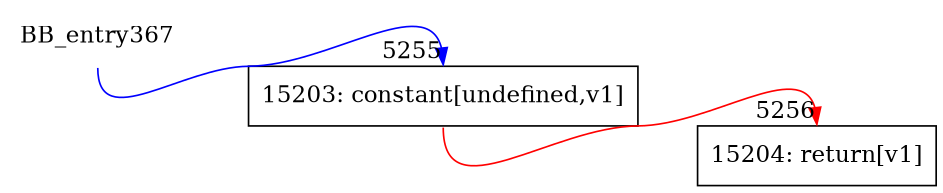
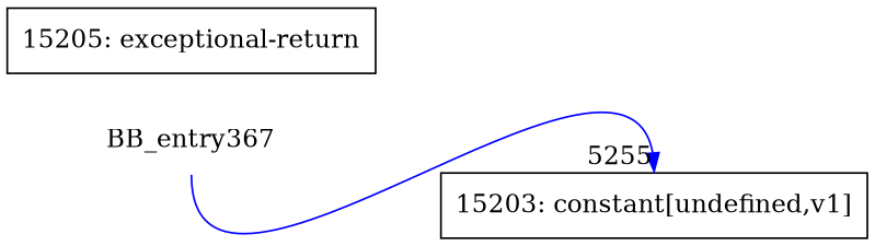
  digraph {
    rankdir=LR
    node [shape=record]
    edge [headport=n tailport=s]
    n1 [label=BB_entry367 shape=none]
    n2 [label="{15203: constant[undefined,v1]}"]
-   n3 [label="{15204: return[v1]}"]
+   n4 [label="{15205: exceptional-return}"]
    n1 -> n2 [color=blue headlabel="    5255"]
-   n2 -> n3 [color=red headlabel="      5256"]
  }
